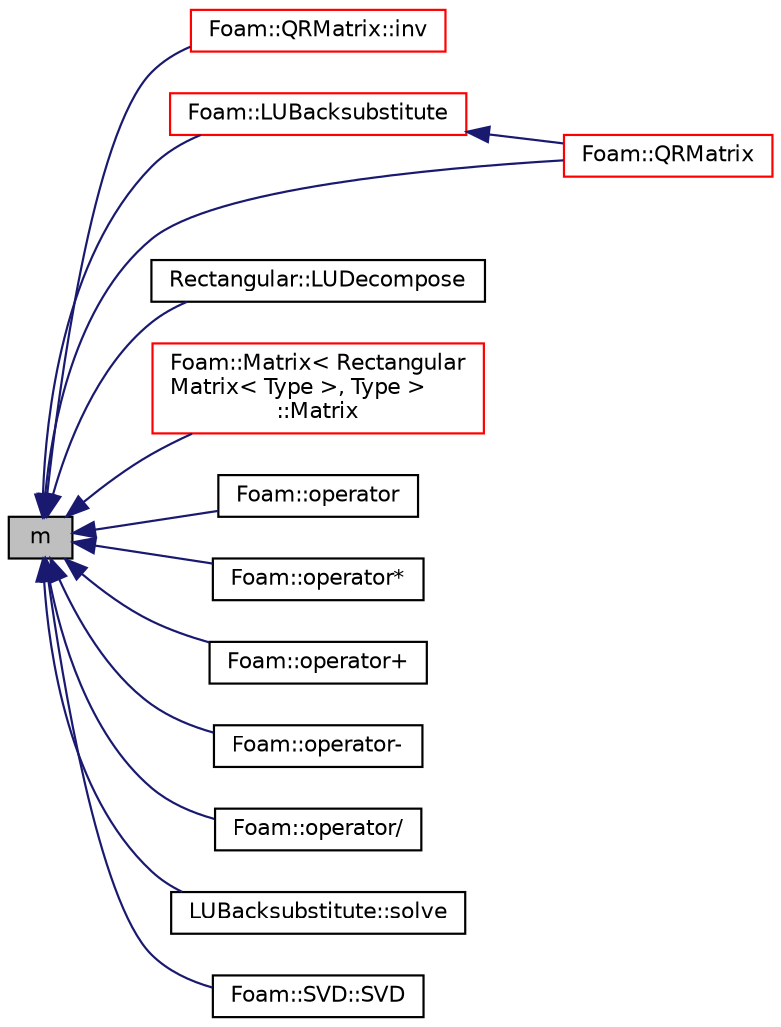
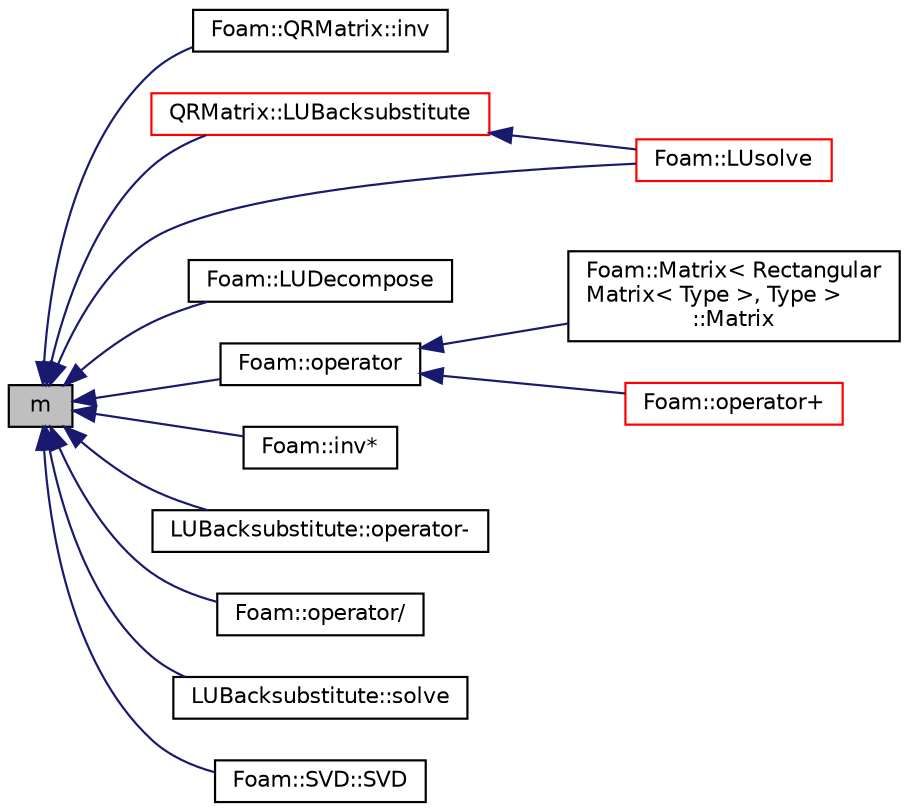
  digraph {
    fontname="DejaVu Sans"
    rankdir=LR
    node [color=black fontname="DejaVu Sans" fontsize=10 shape=record]
    edge [color=midnightblue dir=back fontname="DejaVu Sans" fontsize=10 labelfontname=Helvetica labelfontsize=10 style=solid]
    n1 [fillcolor=grey75 fontcolor=black height=0.2 label=m style=filled width=0.4]
-   n2 [color=red height=0.2 label="Foam::QRMatrix::inv" width=0.4]
-   n3 [color=red height=0.2 label="Foam::LUBacksubstitute" width=0.4]
-   n4 [color=red height=0.2 label="Foam::QRMatrix" width=0.4]
-   n5 [height=0.2 label="Rectangular::LUDecompose" width=0.4]
-   n6 [color=red height=0.2 label="Foam::Matrix\< Rectangular\lMatrix\< Type \>, Type \>\l::Matrix" width=0.4]
+   n2 [height=0.2 label="Foam::QRMatrix::inv" width=0.4]
+   n3 [color=red height=0.2 label="QRMatrix::LUBacksubstitute" width=0.4]
+   n4 [color=red height=0.2 label="Foam::LUsolve" width=0.4]
+   n5 [height=0.2 label="Foam::LUDecompose" width=0.4]
+   n6 [height=0.2 label="Foam::Matrix\< Rectangular\lMatrix\< Type \>, Type \>\l::Matrix" width=0.4]
    n7 [height=0.2 label="Foam::operator" width=0.4]
-   n8 [height=0.2 label="Foam::operator*" width=0.4]
-   n9 [height=0.2 label="Foam::operator+" width=0.4]
-   n10 [height=0.2 label="Foam::operator-" width=0.4]
+   n8 [height=0.2 label="Foam::inv*" width=0.4]
+   n9 [color=red height=0.2 label="Foam::operator+" width=0.4]
+   n10 [height=0.2 label="LUBacksubstitute::operator-" width=0.4]
    n11 [height=0.2 label="Foam::operator/" width=0.4]
    n12 [height=0.2 label="LUBacksubstitute::solve" width=0.4]
    n13 [height=0.2 label="Foam::SVD::SVD" width=0.4]
    n1 -> n2
    n1 -> n3
    n1 -> n4
    n1 -> n5
-   n1 -> n6
+   n7 -> n6
    n1 -> n7
    n1 -> n8
-   n1 -> n9
+   n7 -> n9
    n1 -> n10
    n1 -> n11
    n1 -> n12
    n1 -> n13
    n3 -> n4
  }
